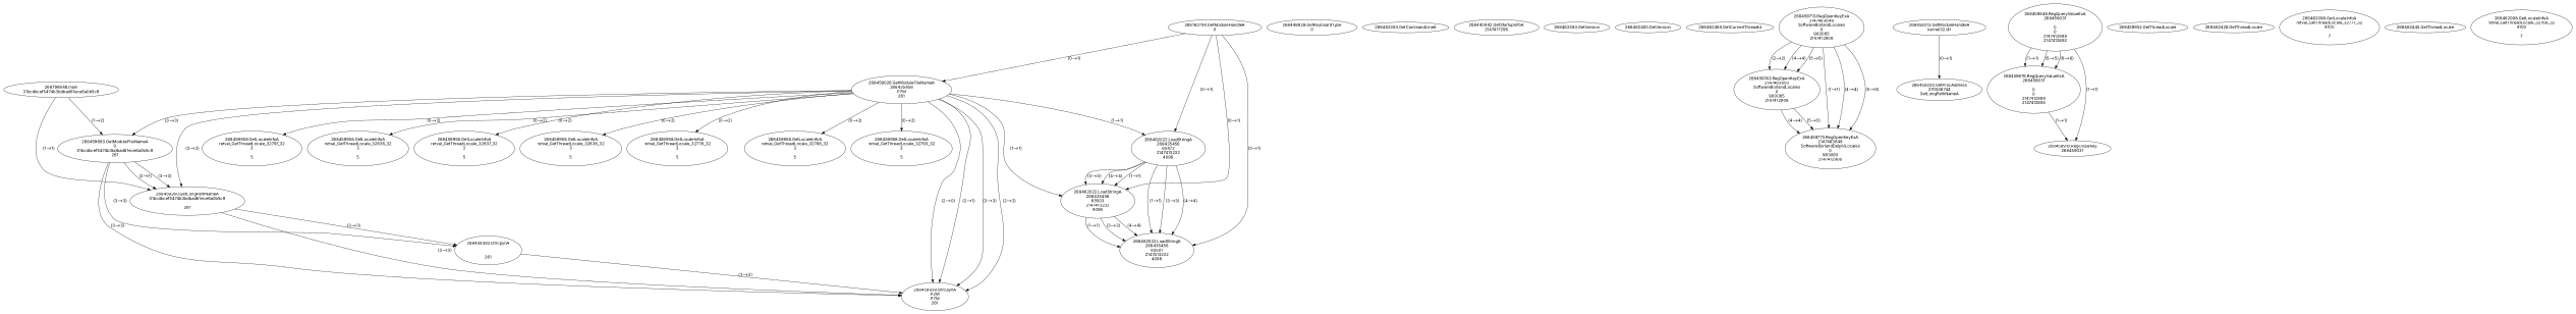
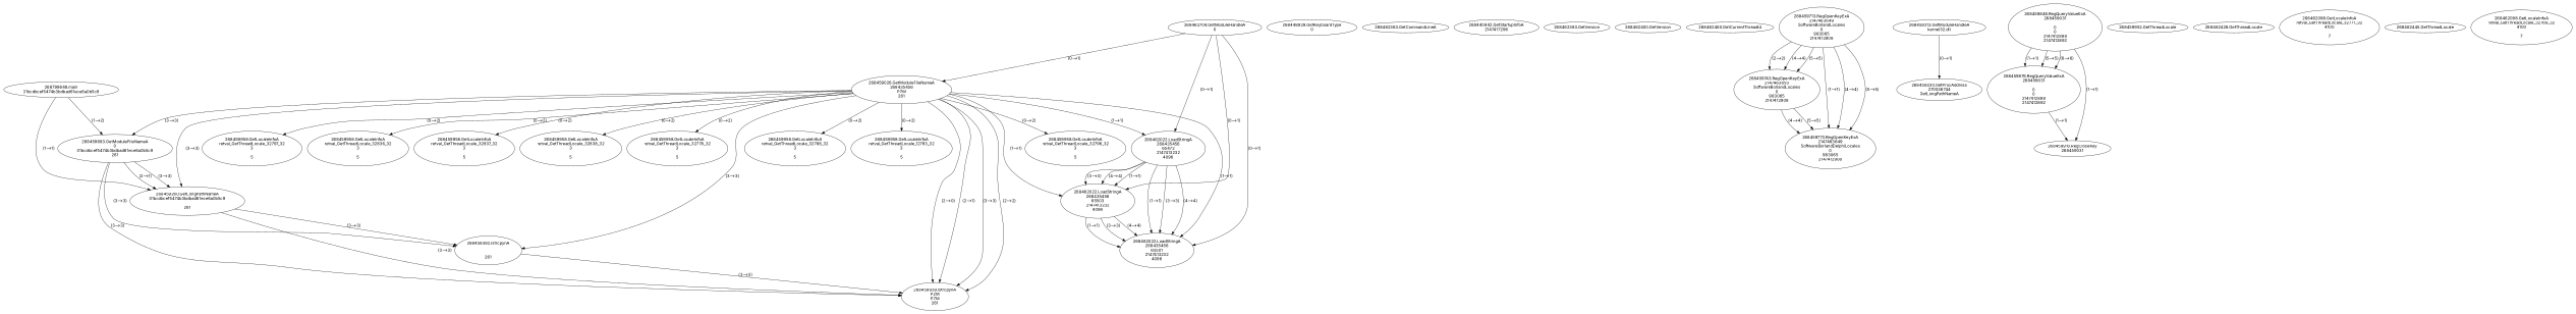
  digraph {
    fontname=Inter
    node [fontname=Inter]
    edge [fontname=Inter]
    n1 [label="268798648.main\n01bcdbcef5474b3bdbad61ece6a0b5c9"]
    n2 [label="268459683.GetModuleFileNameA\n0\n01bcdbcef5474b3bdbad61ece6a0b5c9\n261"]
    n3 [label="268459260.GetLongPathNameA\n01bcdbcef5474b3bdbad61ece6a0b5c9\n\n261"]
    n4 [label="268459382.lstrcpynA\n\n\n261"]
    n5 [label="268459939.lstrcpynA\nPZM\nPZM\n261"]
-   n6 [label="268162704.GetModuleHandleA\n0"]
+   n6 [label="268462704.GetModuleHandleA\n0"]
    n7 [label="268459026.GetModuleFileNameA\n268435456\nPZM\n261"]
    n8 [label="268462022.LoadStringA\n268435456\n65472\n2147413232\n4096"]
    n9 [label="268462022.LoadStringA\n268435456\n65503\n2147413232\n4096"]
    n10 [label="268462022.LoadStringA\n268435456\n65501\n2147413232\n4096"]
+   n11 [label="268459958.GetLocaleInfoA\nretval_GetThreadLocale_32796_32\n3\n\n5"]
    n12 [label="268459958.GetLocaleInfoA\nretval_GetThreadLocale_32797_32\n3\n\n5"]
    n13 [label="268459958.GetLocaleInfoA\nretval_GetThreadLocale_32836_32\n3\n\n5"]
    n14 [label="268459958.GetLocaleInfoA\nretval_GetThreadLocale_32837_32\n3\n\n5"]
    n15 [label="268459958.GetLocaleInfoA\nretval_GetThreadLocale_32838_32\n3\n\n5"]
    n16 [label="268459958.GetLocaleInfoA\nretval_GetThreadLocale_32778_32\n3\n\n5"]
    n17 [label="268459958.GetLocaleInfoA\nretval_GetThreadLocale_32788_32\n3\n\n5"]
-   n18 [label="268459958.GetLocaleInfoA\nretval_GetThreadLocale_32793_32\n3\n\n5"]
+   n18 [label="268459958.GetLocaleInfoA\nretval_GetThreadLocale_12793_32\n3\n\n5"]
    n19 [label="268448929.GetKeyboardType\n0"]
    n20 [label="268462363.GetCommandLineA\n"]
    n21 [label="268440442.GetStartupInfoA\n2147417296"]
    n22 [label="268462383.GetVersion\n"]
    n23 [label="268462400.GetVersion\n"]
    n24 [label="268462460.GetCurrentThreadId\n"]
    n25 [label="268459713.RegOpenKeyExA\n2147483649\nSoftware\Borland\Locales\n0\n983065\n2147412908"]
    n26 [label="268459743.RegOpenKeyExA\n2147483650\nSoftware\Borland\Locales\n0\n983065\n2147412908"]
    n27 [label="268459773.RegOpenKeyExA\n2147483649\nSoftware\Borland\Delphi\Locales\n0\n983065\n2147412908"]
    n28 [label="268459213.GetModuleHandleA\nkernel32.dll"]
    n29 [label="268459230.GetProcAddress\n270536744\nGetLongPathNameA"]
    n30 [label="268459846.RegQueryValueExA\n268459031\n\n0\n0\n2147412898\n2147412892"]
    n31 [label="268459876.RegQueryValueExA\n268459031\n\n0\n0\n2147412898\n2147412892"]
    n32 [label="268459910.RegCloseKey\n268459031"]
    n33 [label="268459952.GetThreadLocale\n"]
    n34 [label="268462428.GetThreadLocale\n"]
    n35 [label="268462098.GetLocaleInfoA\nretval_GetThreadLocale_32771_32\n4100\n\n7"]
    n36 [label="268462445.GetThreadLocale\n"]
    n37 [label="268462098.GetLocaleInfoA\nretval_GetThreadLocale_32768_32\n4100\n\n7"]
    n1 -> n2 [label="(1-->2)"]
    n1 -> n3 [label="(1-->1)"]
    n2 -> n3 [label="(2-->1)"]
    n2 -> n3 [label="(3-->3)"]
    n2 -> n4 [label="(3-->3)"]
    n2 -> n5 [label="(3-->3)"]
    n3 -> n4 [label="(3-->3)"]
    n3 -> n5 [label="(3-->3)"]
    n4 -> n5 [label="(3-->3)"]
    n6 -> n7 [label="(0-->1)"]
    n6 -> n8 [label="(0-->1)"]
    n6 -> n9 [label="(0-->1)"]
    n6 -> n10 [label="(0-->1)"]
    n7 -> n2 [label="(3-->3)"]
    n7 -> n3 [label="(3-->3)"]
+   n7 -> n4 [label="(3-->3)"]
    n7 -> n5 [label="(2-->1)"]
    n7 -> n5 [label="(2-->2)"]
    n7 -> n5 [label="(3-->3)"]
    n7 -> n5 [label="(2-->0)"]
    n7 -> n8 [label="(1-->1)"]
    n7 -> n9 [label="(1-->1)"]
+   n7 -> n10 [label="(1-->1)"]
+   n7 -> n11 [label="(0-->2)"]
    n7 -> n12 [label="(0-->2)"]
    n7 -> n13 [label="(0-->2)"]
    n7 -> n14 [label="(0-->2)"]
    n7 -> n15 [label="(0-->2)"]
    n7 -> n16 [label="(0-->2)"]
    n7 -> n17 [label="(0-->2)"]
    n7 -> n18 [label="(0-->2)"]
    n8 -> n9 [label="(1-->1)"]
    n8 -> n9 [label="(3-->3)"]
    n8 -> n9 [label="(4-->4)"]
    n8 -> n10 [label="(1-->1)"]
    n8 -> n10 [label="(3-->3)"]
    n8 -> n10 [label="(4-->4)"]
    n9 -> n10 [label="(1-->1)"]
    n9 -> n10 [label="(3-->3)"]
    n9 -> n10 [label="(4-->4)"]
    n25 -> n26 [label="(2-->2)"]
    n25 -> n26 [label="(4-->4)"]
    n25 -> n26 [label="(5-->5)"]
    n25 -> n27 [label="(1-->1)"]
    n25 -> n27 [label="(4-->4)"]
    n25 -> n27 [label="(5-->5)"]
    n26 -> n27 [label="(4-->4)"]
    n26 -> n27 [label="(5-->5)"]
    n28 -> n29 [label="(0-->1)"]
    n30 -> n31 [label="(1-->1)"]
    n30 -> n31 [label="(5-->5)"]
    n30 -> n31 [label="(6-->6)"]
    n30 -> n32 [label="(1-->1)"]
    n31 -> n32 [label="(1-->1)"]
  }
